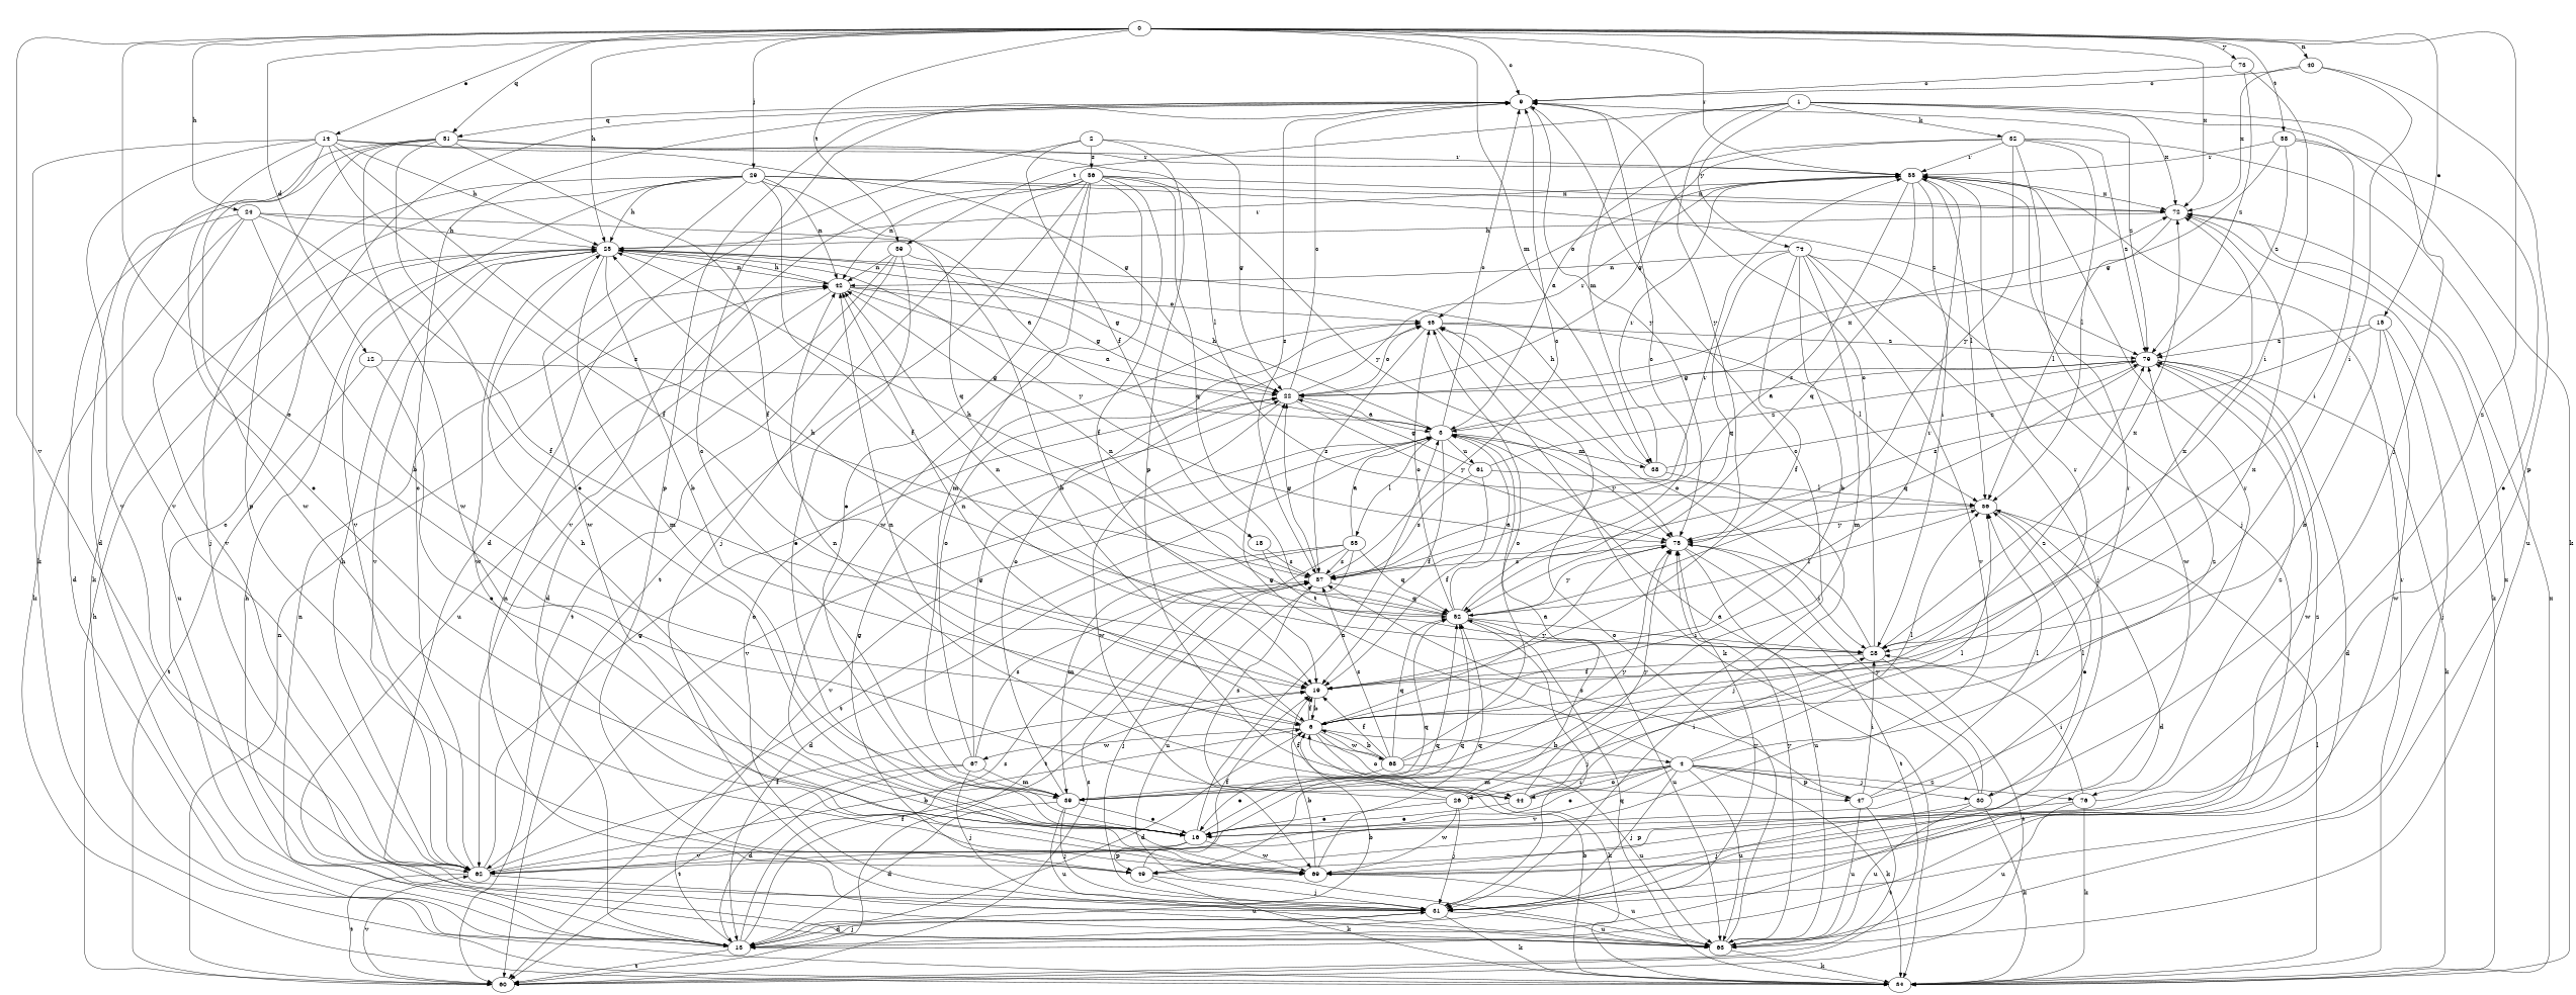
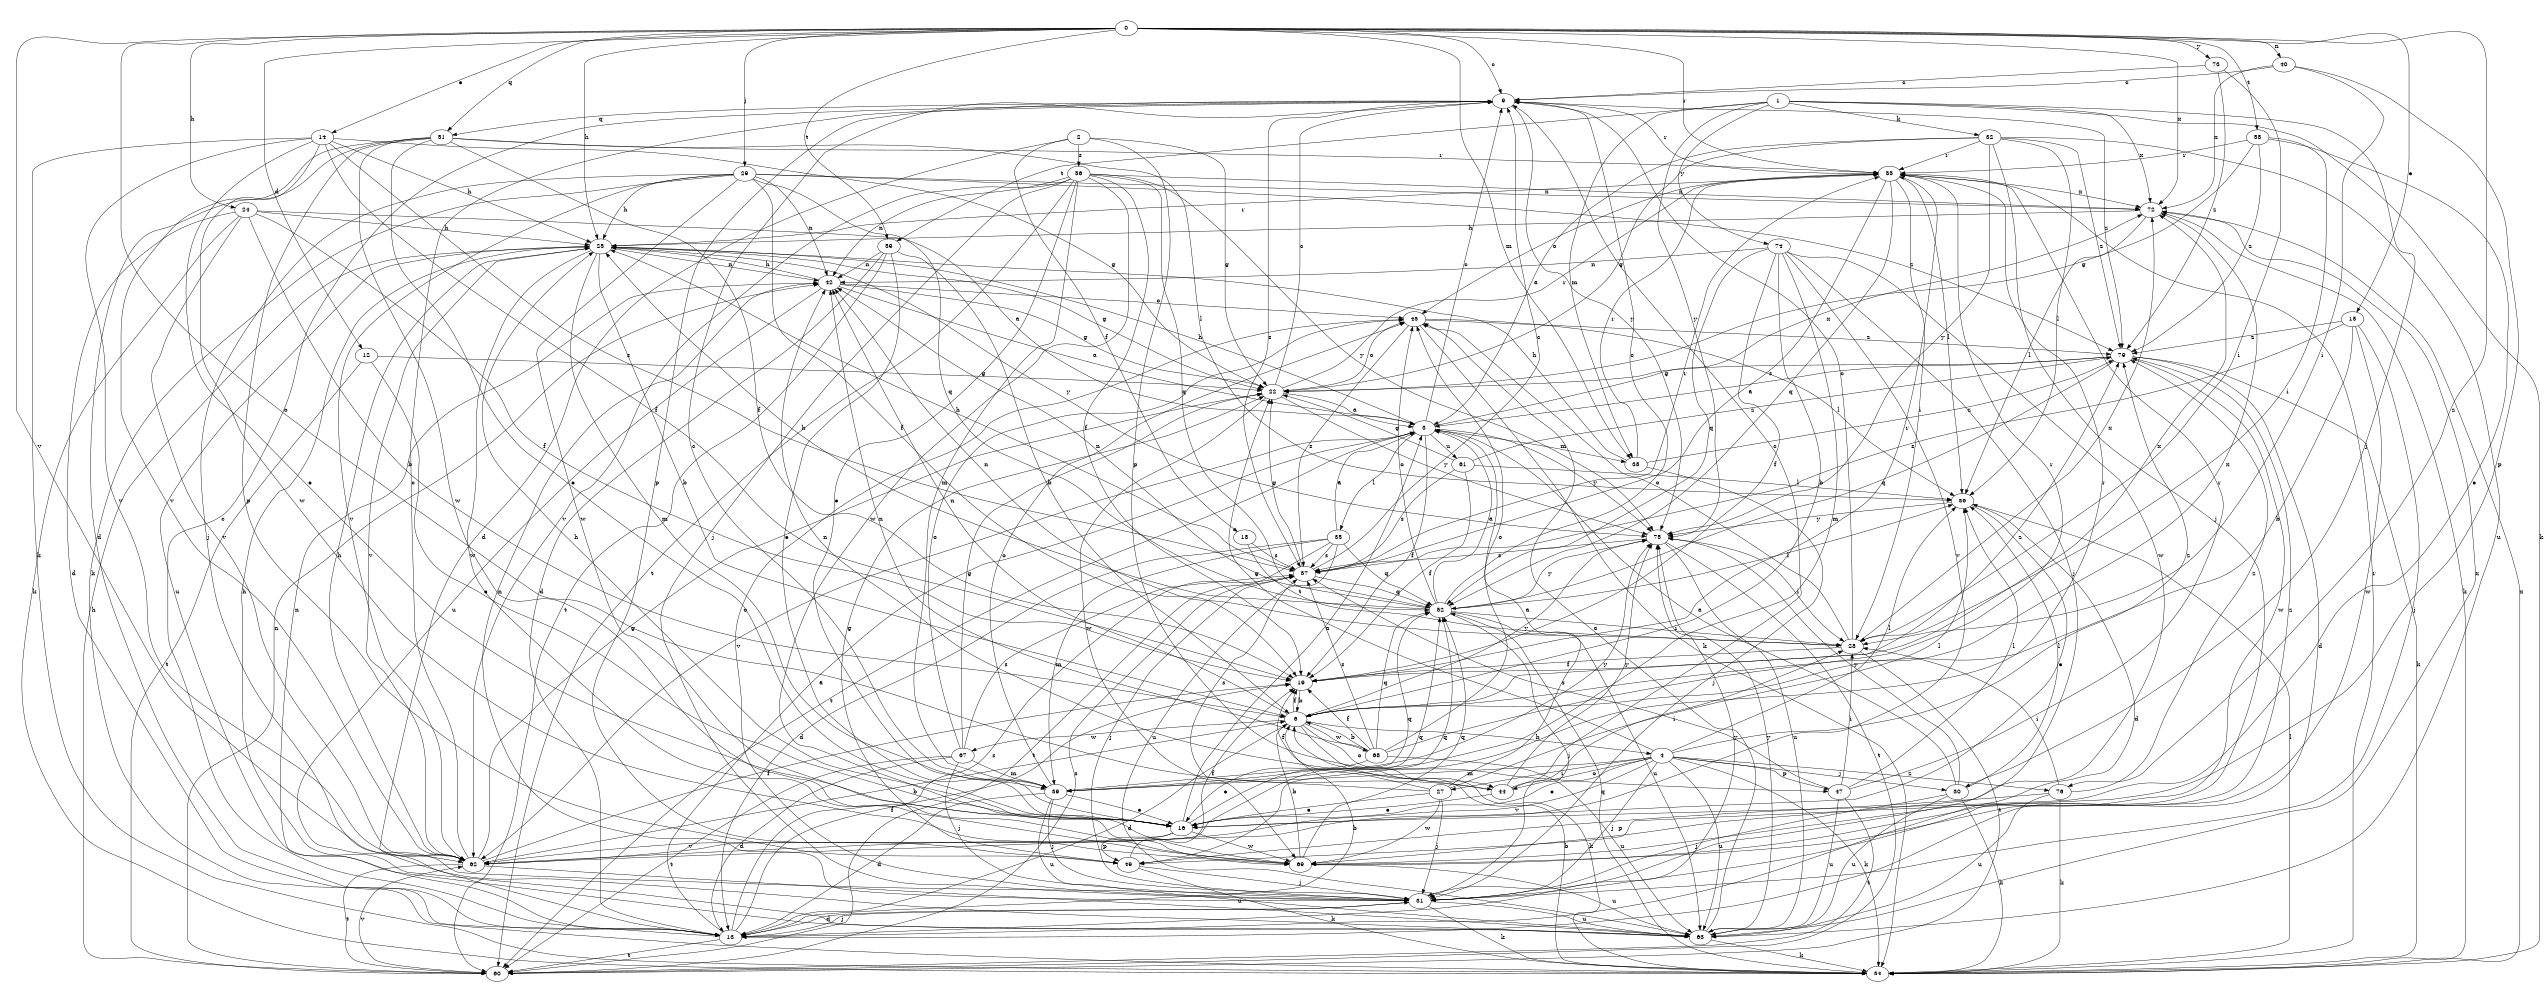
  strict digraph {
    0
    9
    12
    14
    15
    24
    25
    29
    38
    40
    44
    51
    55
    58
    59
    n16 [label=62]
    72
    73
    76
    75
    79
    49
    57
    22
    60
    16
    34
    19
    69
    31
    6
    13
    3
    39
    63
    42
    52
    28
    36
    45
    1
    30
    32
    74
    2
    18
    47
    56
    35
    61
    4
-   26
+   26 [label=27]
    67
    68
    0 -> 9 [label=c]
    0 -> 12 [label=d]
    0 -> 14 [label=e]
    0 -> 15 [label=e]
    0 -> 24 [label=h]
    0 -> 25 [label=h]
    0 -> 29 [label=j]
    0 -> 38 [label=m]
    0 -> 40 [label=n]
    0 -> 44 [label=o]
    0 -> 51 [label=q]
    0 -> 55 [label=r]
    0 -> 58 [label=t]
    0 -> 59 [label=t]
    0 -> n16 [label=v]
    0 -> 72 [label=x]
    0 -> 73 [label=y]
    0 -> 76 [label=z]
    9 -> 51 [label=q]
-   14 -> 55 [label=r]
+   9 -> 55 [label=r]
    9 -> 75 [label=y]
    9 -> 79 [label=z]
    9 -> 49 [label=p]
    9 -> 57 [label=s]
    12 -> 22 [label=g]
    12 -> 60 [label=t]
    12 -> 16 [label=e]
    14 -> 25 [label=h]
    14 -> n16 [label=v]
    14 -> 57 [label=s]
    14 -> 22 [label=g]
    14 -> 16 [label=e]
    14 -> 34 [label=k]
    14 -> 19 [label=f]
    14 -> 69 [label=w]
    15 -> 79 [label=z]
    15 -> 57 [label=s]
    15 -> 69 [label=w]
    15 -> 31 [label=j]
    15 -> 6 [label=b]
    24 -> 25 [label=h]
    24 -> n16 [label=v]
    24 -> 34 [label=k]
    24 -> 19 [label=f]
    24 -> 6 [label=b]
    24 -> 13 [label=d]
    24 -> 3 [label=a]
    25 -> 55 [label=r]
    25 -> n16 [label=v]
    25 -> 75 [label=y]
    25 -> 22 [label=g]
    25 -> 69 [label=w]
    25 -> 6 [label=b]
    25 -> 39 [label=m]
    25 -> 63 [label=u]
    25 -> 42 [label=n]
    29 -> 25 [label=h]
    29 -> n16 [label=v]
    29 -> 72 [label=x]
    29 -> 79 [label=z]
    29 -> 34 [label=k]
    29 -> 19 [label=f]
    29 -> 69 [label=w]
    29 -> 31 [label=j]
    29 -> 42 [label=n]
    29 -> 52 [label=q]
    38 -> 25 [label=h]
    38 -> 55 [label=r]
    38 -> 79 [label=z]
    38 -> 31 [label=j]
    40 -> 9 [label=c]
    40 -> 72 [label=x]
    40 -> 49 [label=p]
    40 -> 28 [label=i]
    44 -> 9 [label=c]
    44 -> 75 [label=y]
    44 -> 16 [label=e]
    44 -> 42 [label=n]
    44 -> 28 [label=i]
    51 -> 55 [label=r]
    51 -> n16 [label=v]
    51 -> 49 [label=p]
    51 -> 16 [label=e]
    51 -> 19 [label=f]
    51 -> 69 [label=w]
    51 -> 13 [label=d]
    51 -> 36 [label=l]
    55 -> 72 [label=x]
    55 -> 57 [label=s]
    55 -> 52 [label=q]
    55 -> 28 [label=i]
    55 -> 36 [label=l]
    55 -> 45 [label=o]
    58 -> 55 [label=r]
    58 -> 79 [label=z]
    58 -> 22 [label=g]
    58 -> 16 [label=e]
    58 -> 28 [label=i]
    59 -> 60 [label=t]
    59 -> 16 [label=e]
    59 -> 6 [label=b]
    59 -> 13 [label=d]
    59 -> 42 [label=n]
    n16 -> 9 [label=c]
    n16 -> 25 [label=h]
    n16 -> 22 [label=g]
    n16 -> 60 [label=t]
    n16 -> 19 [label=f]
    n16 -> 6 [label=b]
    n16 -> 63 [label=u]
    n16 -> 52 [label=q]
    72 -> 25 [label=h]
    72 -> 34 [label=k]
    72 -> 36 [label=l]
    73 -> 9 [label=c]
    73 -> 79 [label=z]
    73 -> 28 [label=i]
    76 -> 79 [label=z]
    76 -> 49 [label=p]
    76 -> 34 [label=k]
    76 -> 63 [label=u]
    76 -> 28 [label=i]
    75 -> 57 [label=s]
    75 -> 60 [label=t]
    75 -> 63 [label=u]
    75 -> 28 [label=i]
    79 -> 22 [label=g]
    79 -> 34 [label=k]
    79 -> 69 [label=w]
    79 -> 13 [label=d]
    79 -> 3 [label=a]
    79 -> 52 [label=q]
    49 -> 22 [label=g]
    49 -> 34 [label=k]
    49 -> 19 [label=f]
    49 -> 31 [label=j]
    49 -> 52 [label=q]
    57 -> 9 [label=c]
    57 -> 25 [label=h]
    57 -> 55 [label=r]
    57 -> 22 [label=g]
    57 -> 31 [label=j]
    57 -> 52 [label=q]
    22 -> 9 [label=c]
    22 -> 55 [label=r]
    22 -> 75 [label=y]
    22 -> 69 [label=w]
    22 -> 3 [label=a]
    22 -> 45 [label=o]
    60 -> 25 [label=h]
    60 -> n16 [label=v]
    60 -> 57 [label=s]
    60 -> 42 [label=n]
    16 -> 25 [label=h]
    16 -> n16 [label=v]
    16 -> 49 [label=p]
    16 -> 69 [label=w]
    16 -> 3 [label=a]
    16 -> 52 [label=q]
    34 -> 55 [label=r]
    34 -> 72 [label=x]
    34 -> 6 [label=b]
    34 -> 52 [label=q]
    34 -> 36 [label=l]
    19 -> 55 [label=r]
    19 -> 72 [label=x]
    19 -> 6 [label=b]
    69 -> 79 [label=z]
    69 -> 6 [label=b]
    69 -> 63 [label=u]
    69 -> 52 [label=q]
    31 -> 34 [label=k]
    31 -> 13 [label=d]
    31 -> 63 [label=u]
    31 -> 42 [label=n]
    31 -> 45 [label=o]
    6 -> 44 [label=o]
    6 -> 72 [label=x]
    6 -> 75 [label=y]
    6 -> 79 [label=z]
    6 -> 34 [label=k]
    6 -> 19 [label=f]
    6 -> 13 [label=d]
    6 -> 42 [label=n]
    6 -> 4 [label=b]
    6 -> 67 [label=w]
    6 -> 68 [label=w]
    13 -> 9 [label=c]
    13 -> 75 [label=y]
    13 -> 57 [label=s]
    13 -> 60 [label=t]
    13 -> 19 [label=f]
    13 -> 31 [label=j]
    13 -> 6 [label=b]
-   13 -> 3 [label=v]
+   13 -> 3 [label=a]
    13 -> 42 [label=n]
    3 -> 9 [label=c]
    3 -> 25 [label=h]
    3 -> 38 [label=m]
    3 -> n16 [label=v]
    3 -> 72 [label=x]
    3 -> 75 [label=y]
    3 -> 60 [label=t]
    3 -> 19 [label=f]
    3 -> 35 [label=l]
    3 -> 61 [label=u]
    39 -> 9 [label=c]
    39 -> 55 [label=r]
    39 -> 75 [label=y]
    39 -> 16 [label=e]
    39 -> 31 [label=j]
    39 -> 13 [label=d]
    39 -> 63 [label=u]
    39 -> 45 [label=o]
    63 -> 25 [label=h]
    63 -> 72 [label=x]
    63 -> 75 [label=y]
    63 -> 34 [label=k]
    63 -> 45 [label=o]
    42 -> 25 [label=h]
    42 -> 22 [label=g]
    42 -> 3 [label=a]
    42 -> 63 [label=u]
    42 -> 45 [label=o]
    52 -> 9 [label=c]
    52 -> 25 [label=h]
    52 -> 75 [label=y]
    52 -> 31 [label=j]
    52 -> 3 [label=a]
    52 -> 63 [label=u]
    52 -> 42 [label=n]
    52 -> 28 [label=i]
    52 -> 36 [label=l]
    52 -> 45 [label=o]
    28 -> 9 [label=c]
    28 -> 72 [label=x]
    28 -> 60 [label=t]
    28 -> 19 [label=f]
    28 -> 42 [label=n]
    28 -> 45 [label=o]
    36 -> 75 [label=y]
    36 -> 16 [label=e]
    36 -> 13 [label=d]
    45 -> 79 [label=z]
    45 -> 57 [label=s]
    45 -> 34 [label=k]
    45 -> 36 [label=l]
    1 -> 38 [label=m]
    1 -> 59 [label=t]
    1 -> 72 [label=x]
    1 -> 75 [label=y]
    1 -> 34 [label=k]
    1 -> 30 [label=j]
    1 -> 32 [label=k]
    1 -> 74 [label=y]
    30 -> 75 [label=y]
    30 -> 34 [label=k]
    30 -> 31 [label=j]
    30 -> 3 [label=a]
    30 -> 63 [label=u]
    30 -> 36 [label=l]
    32 -> 55 [label=r]
    32 -> 75 [label=y]
    32 -> 79 [label=z]
    32 -> 22 [label=g]
    32 -> 31 [label=j]
    32 -> 3 [label=a]
    32 -> 63 [label=u]
    32 -> 36 [label=l]
    74 -> n16 [label=v]
    74 -> 19 [label=f]
    74 -> 69 [label=w]
    74 -> 31 [label=j]
    74 -> 6 [label=b]
    74 -> 39 [label=m]
    74 -> 42 [label=n]
    74 -> 52 [label=q]
    2 -> 22 [label=g]
    2 -> 13 [label=d]
    2 -> 18 [label=f]
    2 -> 47 [label=p]
    2 -> 56 [label=s]
    18 -> 57 [label=s]
    18 -> 28 [label=t]
    47 -> 55 [label=r]
    47 -> 57 [label=s]
    47 -> 60 [label=t]
    47 -> 63 [label=u]
    47 -> 28 [label=i]
    47 -> 36 [label=l]
    56 -> n16 [label=v]
    56 -> 72 [label=x]
    56 -> 75 [label=y]
    56 -> 60 [label=t]
    56 -> 16 [label=e]
    56 -> 19 [label=f]
    56 -> 69 [label=w]
    56 -> 31 [label=j]
    56 -> 39 [label=m]
    56 -> 42 [label=n]
    56 -> 52 [label=q]
    35 -> 57 [label=s]
    35 -> 60 [label=t]
    35 -> 13 [label=d]
    35 -> 3 [label=a]
    35 -> 39 [label=m]
    35 -> 63 [label=u]
    35 -> 52 [label=q]
    61 -> 79 [label=z]
    61 -> 57 [label=s]
    61 -> 22 [label=g]
    61 -> 19 [label=f]
    61 -> 36 [label=l]
    4 -> 44 [label=o]
    4 -> n16 [label=v]
    4 -> 76 [label=z]
    4 -> 79 [label=z]
    4 -> 22 [label=g]
    4 -> 16 [label=e]
    4 -> 34 [label=k]
    4 -> 31 [label=j]
    4 -> 39 [label=m]
    4 -> 63 [label=u]
    4 -> 36 [label=l]
    4 -> 30 [label=j]
    4 -> 47 [label=p]
    4 -> 26 [label=i]
    26 -> 57 [label=s]
    26 -> 16 [label=e]
    26 -> 19 [label=f]
    26 -> 69 [label=w]
    26 -> 31 [label=j]
    26 -> 3 [label=a]
    26 -> 36 [label=l]
    67 -> 57 [label=s]
    67 -> 22 [label=g]
    67 -> 60 [label=t]
    67 -> 31 [label=j]
    67 -> 13 [label=d]
    67 -> 39 [label=m]
    67 -> 45 [label=o]
    68 -> 55 [label=r]
    68 -> 57 [label=s]
    68 -> 16 [label=e]
    68 -> 19 [label=f]
    68 -> 6 [label=b]
    68 -> 63 [label=u]
    68 -> 42 [label=n]
    68 -> 52 [label=q]
    68 -> 45 [label=o]
  }
